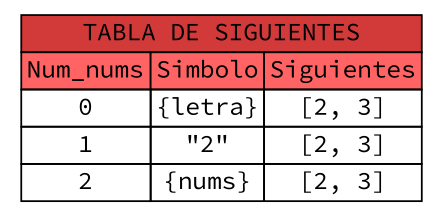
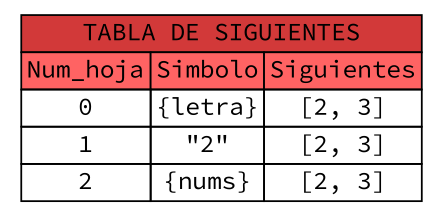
  digraph {
    rankdir=LR
    fontname="Source Code Pro"
-   n1 [fontname="Source Code Pro" label=<       <TABLE BORDER="0" CELLBORDER="1" CELLSPACING="0">        <TR PORT="header">         <TD BGCOLOR="#d23939" COLSPAN="3">TABLA DE SIGUIENTES</TD>        </TR>        <TR>         <TD BGCOLOR="#ff6363">Num_nums</TD>         <TD BGCOLOR="#ff6363">Simbolo</TD>         <TD BGCOLOR="#ff6363">Siguientes</TD>        </TR><TR> <TD>0</TD> <TD>{letra}</TD> <TD>[2, 3]</TD> </TR> <TR> <TD>1</TD> <TD>"2"</TD> <TD>[2, 3]</TD> </TR> <TR> <TD>2</TD> <TD>{nums}</TD> <TD>[2, 3]</TD> </TR> </TABLE>     > shape=none]
+   n1 [fontname="Source Code Pro" label=<       <TABLE BORDER="0" CELLBORDER="1" CELLSPACING="0">        <TR PORT="header">         <TD BGCOLOR="#d23939" COLSPAN="3">TABLA DE SIGUIENTES</TD>        </TR>        <TR>         <TD BGCOLOR="#ff6363">Num_hoja</TD>         <TD BGCOLOR="#ff6363">Simbolo</TD>         <TD BGCOLOR="#ff6363">Siguientes</TD>        </TR><TR> <TD>0</TD> <TD>{letra}</TD> <TD>[2, 3]</TD> </TR> <TR> <TD>1</TD> <TD>"2"</TD> <TD>[2, 3]</TD> </TR> <TR> <TD>2</TD> <TD>{nums}</TD> <TD>[2, 3]</TD> </TR> </TABLE>     > shape=none]
  }
